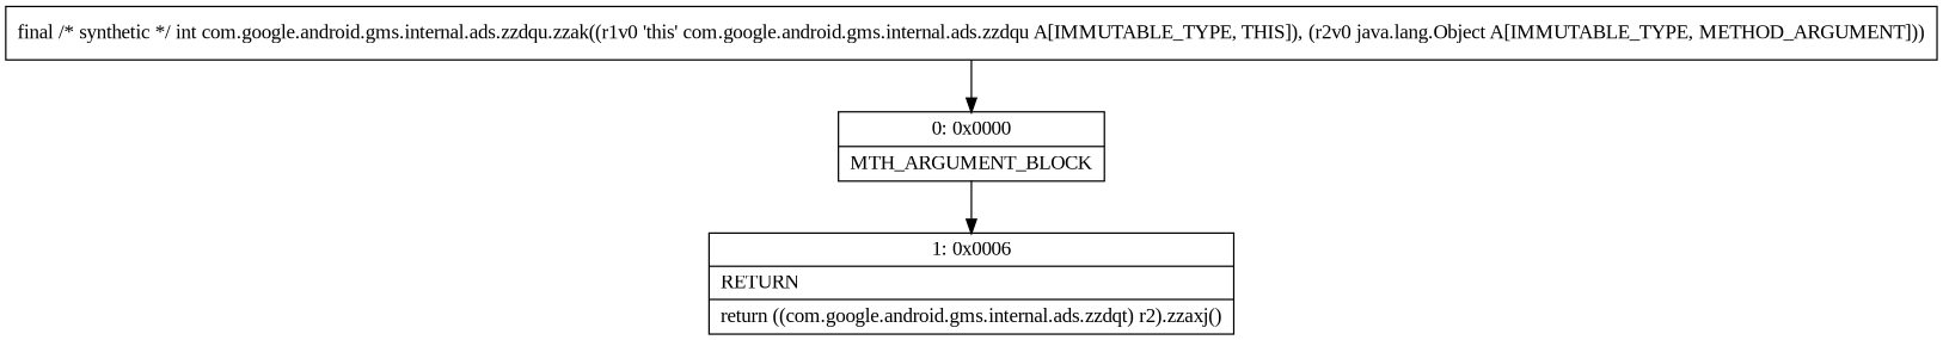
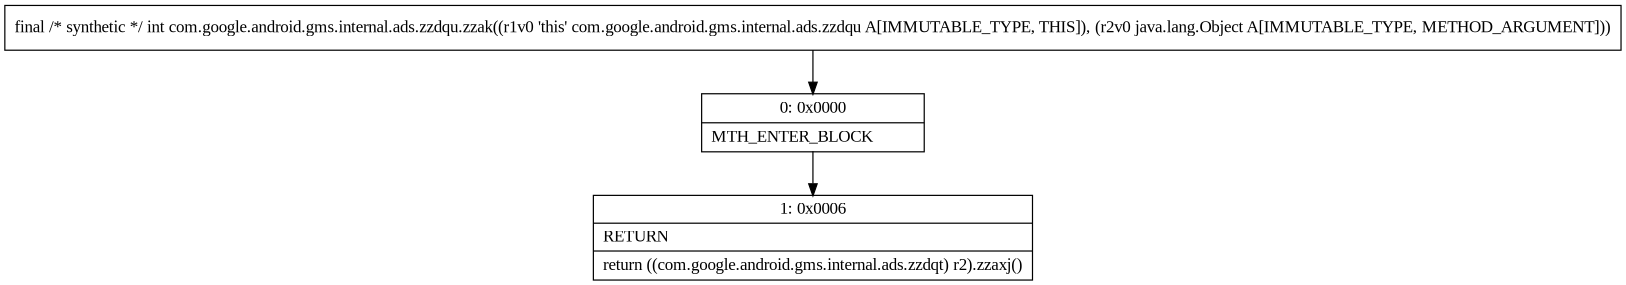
  digraph {
    fontname="Liberation Serif"
    node [shape=record fontname="Liberation Serif"]
    edge [fontname="Liberation Serif"]
-   n1 [label="{0\:\ 0x0000|MTH_ARGUMENT_BLOCK\l}"]
+   n1 [label="{0\:\ 0x0000|MTH_ENTER_BLOCK\l}"]
    n2 [label="{1\:\ 0x0006|RETURN\l|return ((com.google.android.gms.internal.ads.zzdqt) r2).zzaxj()\l}"]
    n3 [label="{final \/* synthetic *\/ int com.google.android.gms.internal.ads.zzdqu.zzak((r1v0 'this' com.google.android.gms.internal.ads.zzdqu A[IMMUTABLE_TYPE, THIS]), (r2v0 java.lang.Object A[IMMUTABLE_TYPE, METHOD_ARGUMENT])) }"]
    n1 -> n2
    n3 -> n1
  }
